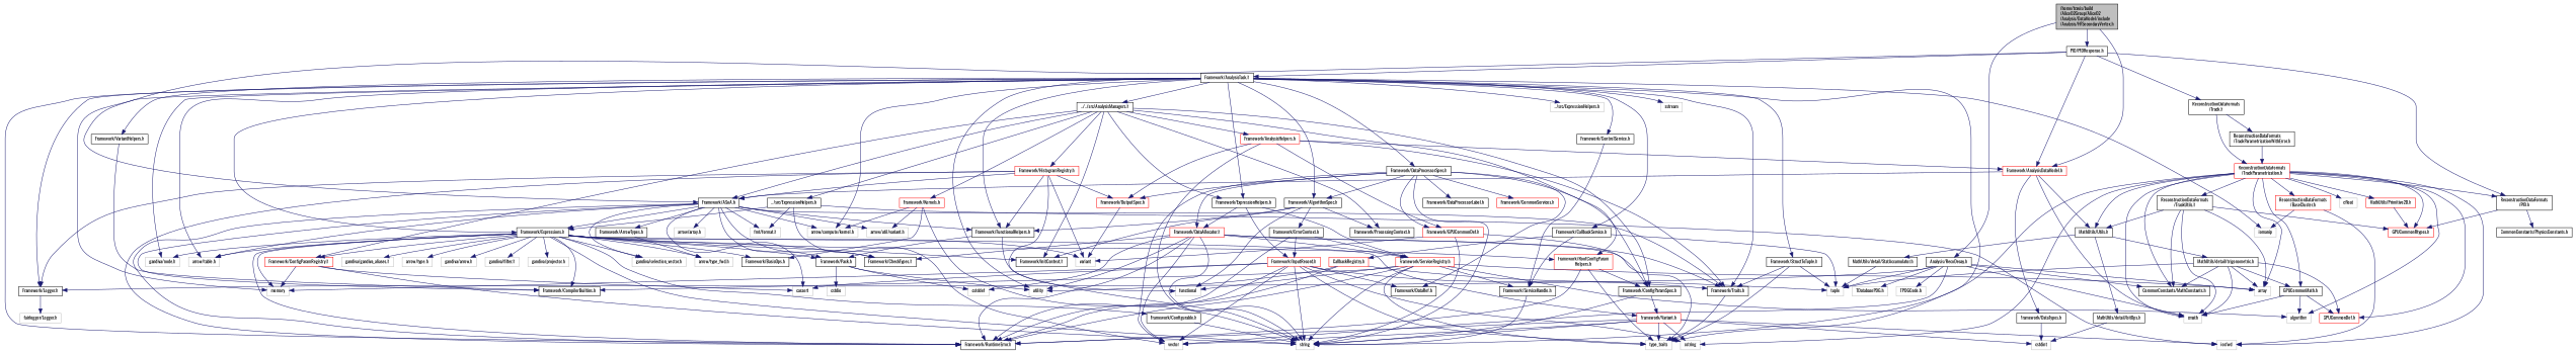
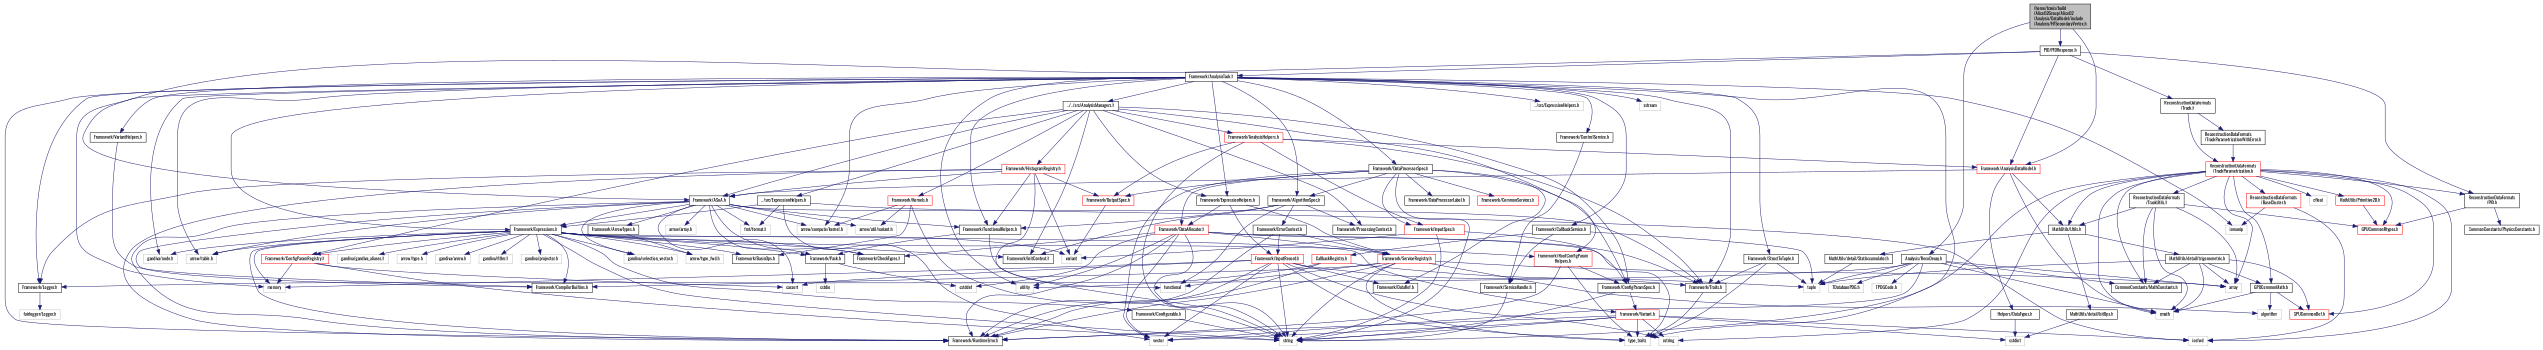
  digraph {
    fontname=Oswald
    node [color=black fontname=Oswald fontsize=10 shape=record]
    edge [color=midnightblue fontname=Oswald fontsize=10 labelfontname=Helvetica labelfontsize=10 style=solid]
    n1 [fillcolor=grey75 fontcolor=black height=0.2 label="/home/travis/build\l/AliceO2Group/AliceO2\l/Analysis/DataModel/include\l/Analysis/HFSecondaryVertex.h" style=filled width=0.4]
    n2 [color=red height=0.2 label="Framework/AnalysisDataModel.h" width=0.4]
    n3 [height=0.2 label="Analysis/RecoDecay.h" width=0.4]
    n4 [height=0.2 label="PID/PIDResponse.h" width=0.4]
    n5 [height=0.2 label="Framework/ASoA.h" width=0.4]
    n6 [height=0.2 label="MathUtils/Utils.h" width=0.4]
    n7 [color=grey75 height=0.2 label=cmath width=0.4]
-   n8 [height=0.2 label="Framework/DataTypes.h" width=0.4]
+   n8 [height=0.2 label="Helpers/DataTypes.h" width=0.4]
    n9 [color=grey75 height=0.2 label=vector width=0.4]
    n10 [color=grey75 height=0.2 label=tuple width=0.4]
    n11 [color=grey75 height=0.2 label=array width=0.4]
    n12 [height=0.2 label="CommonConstants/MathConstants.h" width=0.4]
    n13 [color=grey75 height=0.2 label="TDatabasePDG.h" width=0.4]
    n14 [color=grey75 height=0.2 label="TPDGCode.h" width=0.4]
    n15 [height=0.2 label="Framework/Logger.h" width=0.4]
    n16 [height=0.2 label="Framework/AnalysisTask.h" width=0.4]
    n17 [height=0.2 label="ReconstructionDataFormats\l/Track.h" width=0.4]
    n18 [height=0.2 label="ReconstructionDataFormats\l/PID.h" width=0.4]
    n19 [height=0.2 label="Framework/Pack.h" width=0.4]
    n20 [height=0.2 label="Framework/CheckTypes.h" width=0.4]
    n21 [height=0.2 label="Framework/FunctionalHelpers.h" width=0.4]
    n22 [height=0.2 label="Framework/CompilerBuiltins.h" width=0.4]
    n23 [height=0.2 label="Framework/Traits.h" width=0.4]
    n24 [height=0.2 label="Framework/Expressions.h" width=0.4]
    n25 [height=0.2 label="Framework/RuntimeError.h" width=0.4]
    n26 [color=grey75 height=0.2 label=cassert width=0.4]
    n27 [color=grey75 height=0.2 label="arrow/table.h" width=0.4]
    n28 [color=grey75 height=0.2 label="gandiva/selection_vector.h" width=0.4]
    n29 [height=0.2 label="Framework/ArrowTypes.h" width=0.4]
    n30 [color=grey75 height=0.2 label="arrow/array.h" width=0.4]
    n31 [color=grey75 height=0.2 label="arrow/util/variant.h" width=0.4]
    n32 [color=grey75 height=0.2 label="arrow/compute/kernel.h" width=0.4]
    n33 [color=grey75 height=0.2 label="fmt/format.h" width=0.4]
    n34 [height=0.2 label="MathUtils/detail/bitOps.h" width=0.4]
    n35 [height=0.2 label="MathUtils/detail/StatAccumulator.h" width=0.4]
    n36 [height=0.2 label="MathUtils/detail/trigonometric.h" width=0.4]
    n37 [color=grey75 height=0.2 label=cstdint width=0.4]
    n38 [color=grey75 height=0.2 label=cstddef width=0.4]
    n39 [color=grey75 height=0.2 label=utility width=0.4]
    n40 [color=grey75 height=0.2 label=cstdio width=0.4]
    n41 [color=grey75 height=0.2 label=functional width=0.4]
    n42 [color=grey75 height=0.2 label=type_traits width=0.4]
    n43 [height=0.2 label="Framework/BasicOps.h" width=0.4]
    n44 [height=0.2 label="Framework/Configurable.h" width=0.4]
    n45 [color=grey75 height=0.2 label=string width=0.4]
    n46 [color=red height=0.2 label="Framework/Variant.h" width=0.4]
    n47 [height=0.2 label="Framework/InitContext.h" width=0.4]
    n48 [color=red height=0.2 label="Framework/ConfigParamRegistry.h" width=0.4]
    n49 [color=grey75 height=0.2 label=memory width=0.4]
    n50 [color=red height=0.2 label="Framework/RootConfigParam\lHelpers.h" width=0.4]
    n51 [color=grey75 height=0.2 label="arrow/type_fwd.h" width=0.4]
    n52 [color=grey75 height=0.2 label="gandiva/gandiva_aliases.h" width=0.4]
    n53 [color=grey75 height=0.2 label="arrow/type.h" width=0.4]
    n54 [color=grey75 height=0.2 label="gandiva/arrow.h" width=0.4]
    n55 [color=grey75 height=0.2 label="gandiva/node.h" width=0.4]
    n56 [color=grey75 height=0.2 label="gandiva/filter.h" width=0.4]
    n57 [color=grey75 height=0.2 label="gandiva/projector.h" width=0.4]
    n58 [color=grey75 height=0.2 label=variant width=0.4]
    n59 [color=grey75 height=0.2 label=cstring width=0.4]
    n60 [color=grey75 height=0.2 label=iosfwd width=0.4]
    n61 [height=0.2 label="Framework/ConfigParamSpec.h" width=0.4]
    n62 [color=red height=0.2 label="GPUCommonDef.h" width=0.4]
    n63 [height=0.2 label="GPUCommonMath.h" width=0.4]
    n64 [color=grey75 height=0.2 label=algorithm width=0.4]
    n65 [color=grey75 height=0.2 label="fairlogger/Logger.h" width=0.4]
    n66 [height=0.2 label="../../src/AnalysisManagers.h" width=0.4]
    n67 [height=0.2 label="Framework/ExpressionHelpers.h" width=0.4]
    n68 [height=0.2 label="Framework/AlgorithmSpec.h" width=0.4]
    n69 [height=0.2 label="Framework/CallbackService.h" width=0.4]
    n70 [height=0.2 label="Framework/ControlService.h" width=0.4]
    n71 [height=0.2 label="Framework/DataProcessorSpec.h" width=0.4]
    n72 [color=grey75 height=0.2 label="../src/ExpressionHelpers.h" width=0.4]
    n73 [height=0.2 label="Framework/StructToTuple.h" width=0.4]
    n74 [height=0.2 label="Framework/VariantHelpers.h" width=0.4]
    n75 [color=grey75 height=0.2 label=sstream width=0.4]
    n76 [color=grey75 height=0.2 label=iomanip width=0.4]
    n77 [color=red height=0.2 label="ReconstructionDataFormats\l/TrackParametrization.h" width=0.4]
    n78 [height=0.2 label="ReconstructionDataFormats\l/TrackParametrizationWithError.h" width=0.4]
    n79 [color=red height=0.2 label="GPUCommonRtypes.h" width=0.4]
    n80 [height=0.2 label="CommonConstants/PhysicsConstants.h" width=0.4]
    n81 [color=red height=0.2 label="Framework/AnalysisHelpers.h" width=0.4]
    n82 [color=red height=0.2 label="Framework/Kernels.h" width=0.4]
    n83 [height=0.2 label="Framework/ProcessingContext.h" width=0.4]
    n84 [color=red height=0.2 label="Framework/HistogramRegistry.h" width=0.4]
    n85 [height=0.2 label="../src/ExpressionHelpers.h" width=0.4]
    n86 [color=red height=0.2 label="Framework/InputRecord.h" width=0.4]
    n87 [color=red height=0.2 label="Framework/ServiceRegistry.h" width=0.4]
    n88 [color=red height=0.2 label="Framework/DataAllocator.h" width=0.4]
    n89 [height=0.2 label="Framework/ErrorContext.h" width=0.4]
    n90 [height=0.2 label="Framework/ServiceHandle.h" width=0.4]
    n91 [color=red height=0.2 label="CallbackRegistry.h" width=0.4]
    n92 [color=red height=0.2 label="Framework/OutputSpec.h" width=0.4]
-   n93 [color=red height=0.2 label="Framework/GPUCommonDef.h" width=0.4]
+   n93 [color=red height=0.2 label="Framework/InputSpec.h" width=0.4]
    n94 [height=0.2 label="Framework/DataRef.h" width=0.4]
    n95 [height=0.2 label="Framework/DataProcessorLabel.h" width=0.4]
    n96 [color=red height=0.2 label="Framework/CommonServices.h" width=0.4]
    n97 [color=grey75 height=0.2 label=cfloat width=0.4]
    n98 [color=red height=0.2 label="ReconstructionDataFormats\l/BaseCluster.h" width=0.4]
    n99 [color=red height=0.2 label="MathUtils/Primitive2D.h" width=0.4]
    n100 [height=0.2 label="ReconstructionDataFormats\l/TrackUtils.h" width=0.4]
    n1 -> n2
    n1 -> n3
    n1 -> n4
    n2 -> n5
    n2 -> n6
    n2 -> n7
    n2 -> n8
    n3 -> n7
    n3 -> n9
    n3 -> n10
    n3 -> n11
    n3 -> n12
    n3 -> n13
    n3 -> n14
    n3 -> n15
    n4 -> n2
    n4 -> n5
    n4 -> n16
    n4 -> n17
    n4 -> n18
    n5 -> n19
    n5 -> n20
    n5 -> n21
    n5 -> n22
    n5 -> n23
    n5 -> n24
    n5 -> n25
    n5 -> n26
    n5 -> n27
    n5 -> n28
    n5 -> n29
    n5 -> n30
    n5 -> n31
    n5 -> n32
    n5 -> n33
    n6 -> n34
    n6 -> n35
    n6 -> n36
    n8 -> n37
    n15 -> n65
    n16 -> n15
    n16 -> n21
    n16 -> n23
    n16 -> n24
    n16 -> n25
    n16 -> n27
    n16 -> n32
    n16 -> n39
    n16 -> n42
    n16 -> n49
    n16 -> n55
    n16 -> n66
    n16 -> n67
    n16 -> n68
    n16 -> n69
    n16 -> n70
    n16 -> n71
    n16 -> n72
    n16 -> n73
    n16 -> n74
    n16 -> n75
    n16 -> n76
    n17 -> n77
    n17 -> n78
    n18 -> n79
    n18 -> n80
    n19 -> n38
-   n19 -> n39
    n19 -> n40
    n21 -> n19
    n21 -> n41
    n23 -> n42
    n24 -> n19
    n24 -> n20
    n24 -> n22
    n24 -> n25
    n24 -> n27
    n24 -> n28
    n24 -> n43
    n24 -> n44
    n24 -> n45
    n24 -> n46
    n24 -> n47
    n24 -> n48
    n24 -> n49
    n24 -> n50
    n24 -> n51
    n24 -> n52
    n24 -> n53
    n24 -> n54
    n24 -> n55
    n24 -> n56
    n24 -> n57
    n24 -> n58
    n29 -> n51
    n34 -> n37
    n35 -> n10
    n36 -> n7
    n36 -> n10
    n36 -> n11
    n36 -> n12
    n36 -> n62
    n36 -> n63
    n44 -> n45
    n46 -> n9
    n46 -> n25
    n46 -> n37
    n46 -> n42
    n46 -> n45
    n46 -> n59
    n46 -> n60
    n48 -> n26
    n48 -> n45
    n48 -> n49
    n50 -> n25
    n50 -> n42
    n50 -> n61
    n61 -> n45
    n61 -> n46
    n63 -> n7
    n63 -> n62
    n63 -> n64
    n66 -> n5
    n66 -> n47
    n66 -> n48
    n66 -> n50
    n66 -> n61
    n66 -> n67
    n66 -> n81
    n66 -> n82
    n66 -> n83
    n66 -> n84
    n66 -> n85
    n67 -> n86
    n67 -> n87
    n67 -> n88
    n68 -> n21
    n68 -> n41
    n68 -> n47
    n68 -> n83
    n68 -> n89
    n69 -> n10
    n69 -> n90
    n69 -> n91
    n70 -> n90
    n71 -> n9
    n71 -> n45
    n71 -> n61
    n71 -> n68
    n71 -> n88
    n71 -> n92
    n71 -> n93
    n71 -> n94
    n71 -> n95
    n71 -> n96
    n73 -> n10
    n73 -> n23
    n73 -> n42
    n74 -> n22
    n77 -> n6
    n77 -> n7
    n77 -> n11
    n77 -> n12
    n77 -> n18
    n77 -> n45
    n77 -> n59
    n77 -> n60
    n77 -> n62
    n77 -> n63
-   n77 -> n64
    n77 -> n79
    n77 -> n97
    n77 -> n98
    n77 -> n99
    n77 -> n100
    n78 -> n77
    n81 -> n2
    n81 -> n23
    n81 -> n45
    n81 -> n92
    n81 -> n93
    n82 -> n31
    n82 -> n32
    n82 -> n43
    n82 -> n45
    n84 -> n5
    n84 -> n15
    n84 -> n21
    n84 -> n25
    n84 -> n45
    n84 -> n58
    n84 -> n92
    n85 -> n9
    n85 -> n24
    n85 -> n33
    n85 -> n60
    n86 -> n9
    n86 -> n23
    n86 -> n25
    n86 -> n26
    n86 -> n42
    n86 -> n45
    n86 -> n49
    n86 -> n59
    n86 -> n94
    n87 -> n11
    n87 -> n22
    n87 -> n25
    n87 -> n41
    n87 -> n42
    n87 -> n45
    n87 -> n64
-   n87 -> n90
    n88 -> n9
    n88 -> n20
    n88 -> n23
    n88 -> n25
    n88 -> n38
    n88 -> n39
    n88 -> n42
    n88 -> n45
    n88 -> n87
    n89 -> n25
    n89 -> n86
    n89 -> n87
    n90 -> n45
    n91 -> n10
    n91 -> n25
    n91 -> n39
    n92 -> n58
    n93 -> n45
    n93 -> n58
    n93 -> n61
    n98 -> n60
    n98 -> n76
    n99 -> n79
    n100 -> n6
    n100 -> n7
    n100 -> n11
    n100 -> n12
    n100 -> n79
  }
